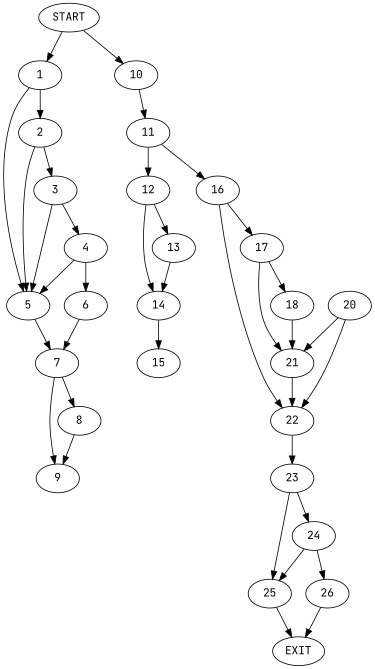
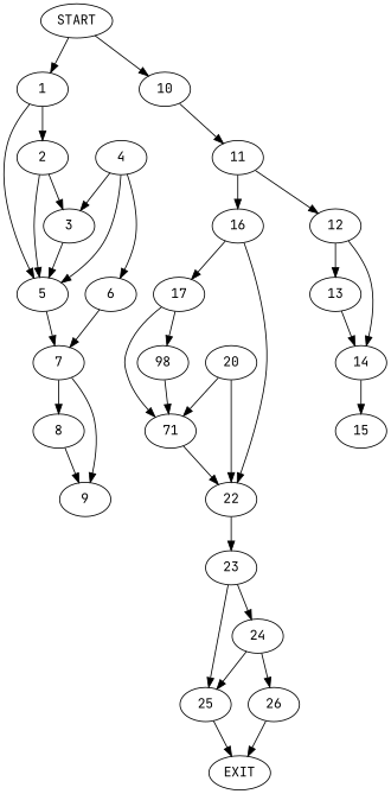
  digraph {
    fontname="JetBrains Mono"
    node [fontname="JetBrains Mono"]
    edge [fontname="JetBrains Mono"]
    n1 [label=START]
    1
    10
    2
    5
    11
    3
    7
    4
    6
    8
    9
    23
    24
    25
    12
    16
    13
    14
    17
    22
    15
-   18
-   21
+   18 [label=98]
+   21 [label=71]
    20
    26
    n27 [label=EXIT]
    n1 -> 1
    n1 -> 10
    1 -> 2
    1 -> 5
    10 -> 11
    2 -> 5
    2 -> 3
    5 -> 7
    11 -> 12
    11 -> 16
    3 -> 5
-   3 -> 4
+   4 -> 3
    7 -> 8
    7 -> 9
    4 -> 5
    4 -> 6
    6 -> 7
    8 -> 9
    23 -> 24
    23 -> 25
    24 -> 25
    24 -> 26
    25 -> n27
    12 -> 13
    12 -> 14
    16 -> 17
    16 -> 22
    13 -> 14
    14 -> 15
    17 -> 18
    17 -> 21
    22 -> 23
    18 -> 21
    21 -> 22
    20 -> 22
    20 -> 21
    26 -> n27
  }
